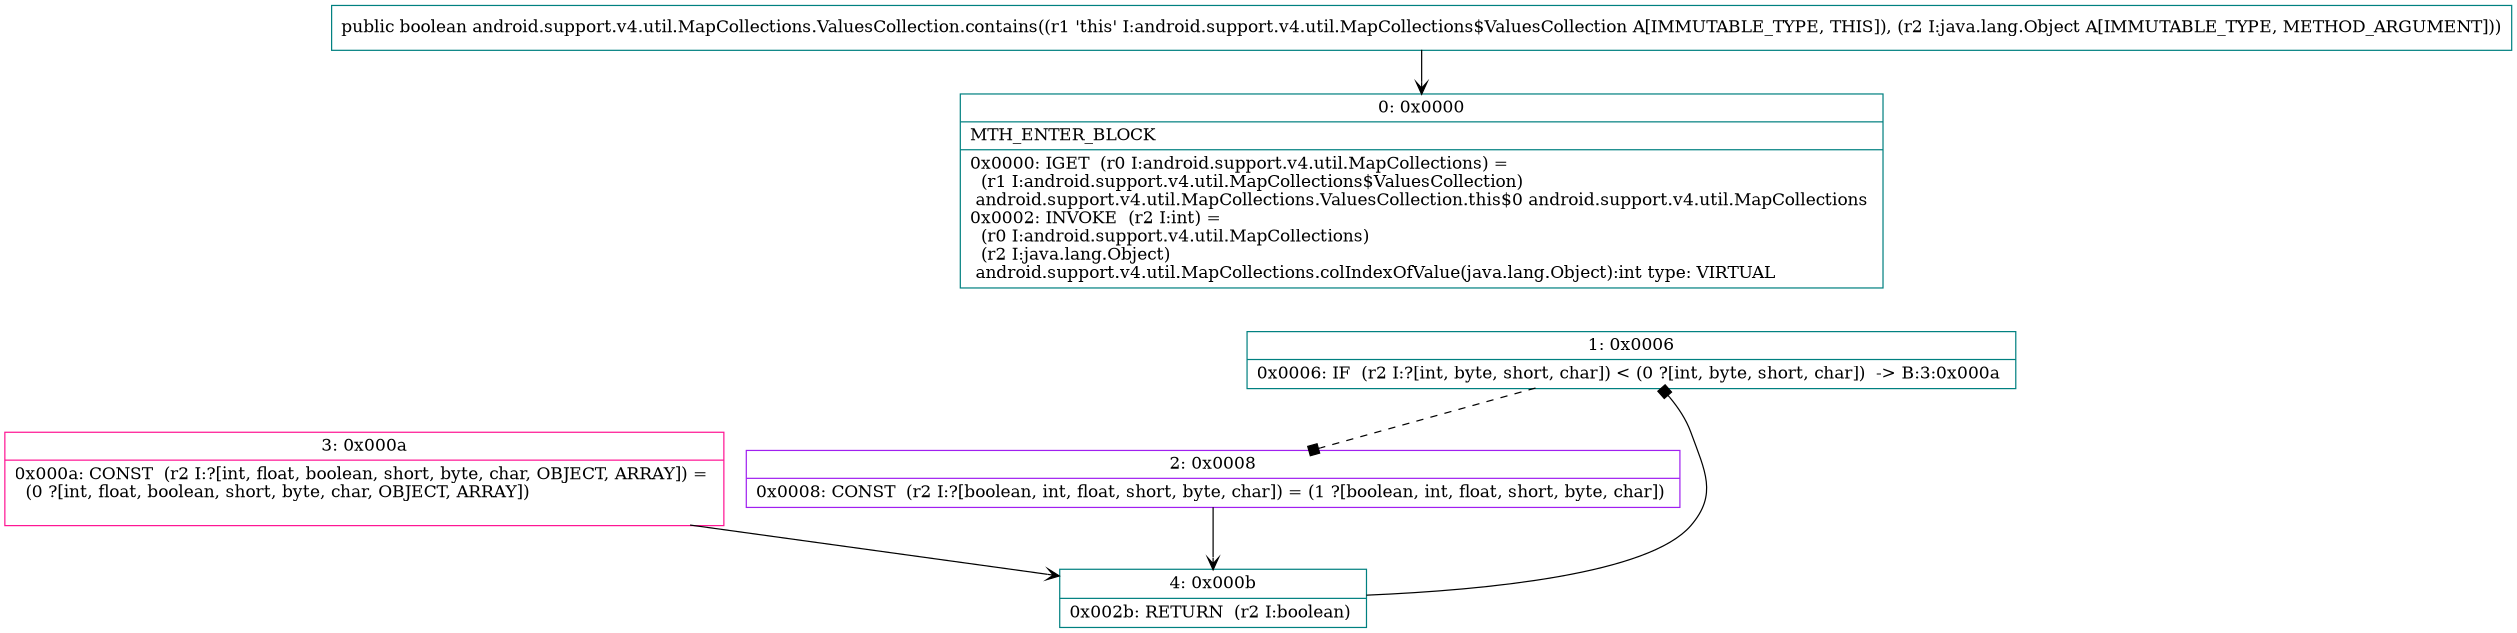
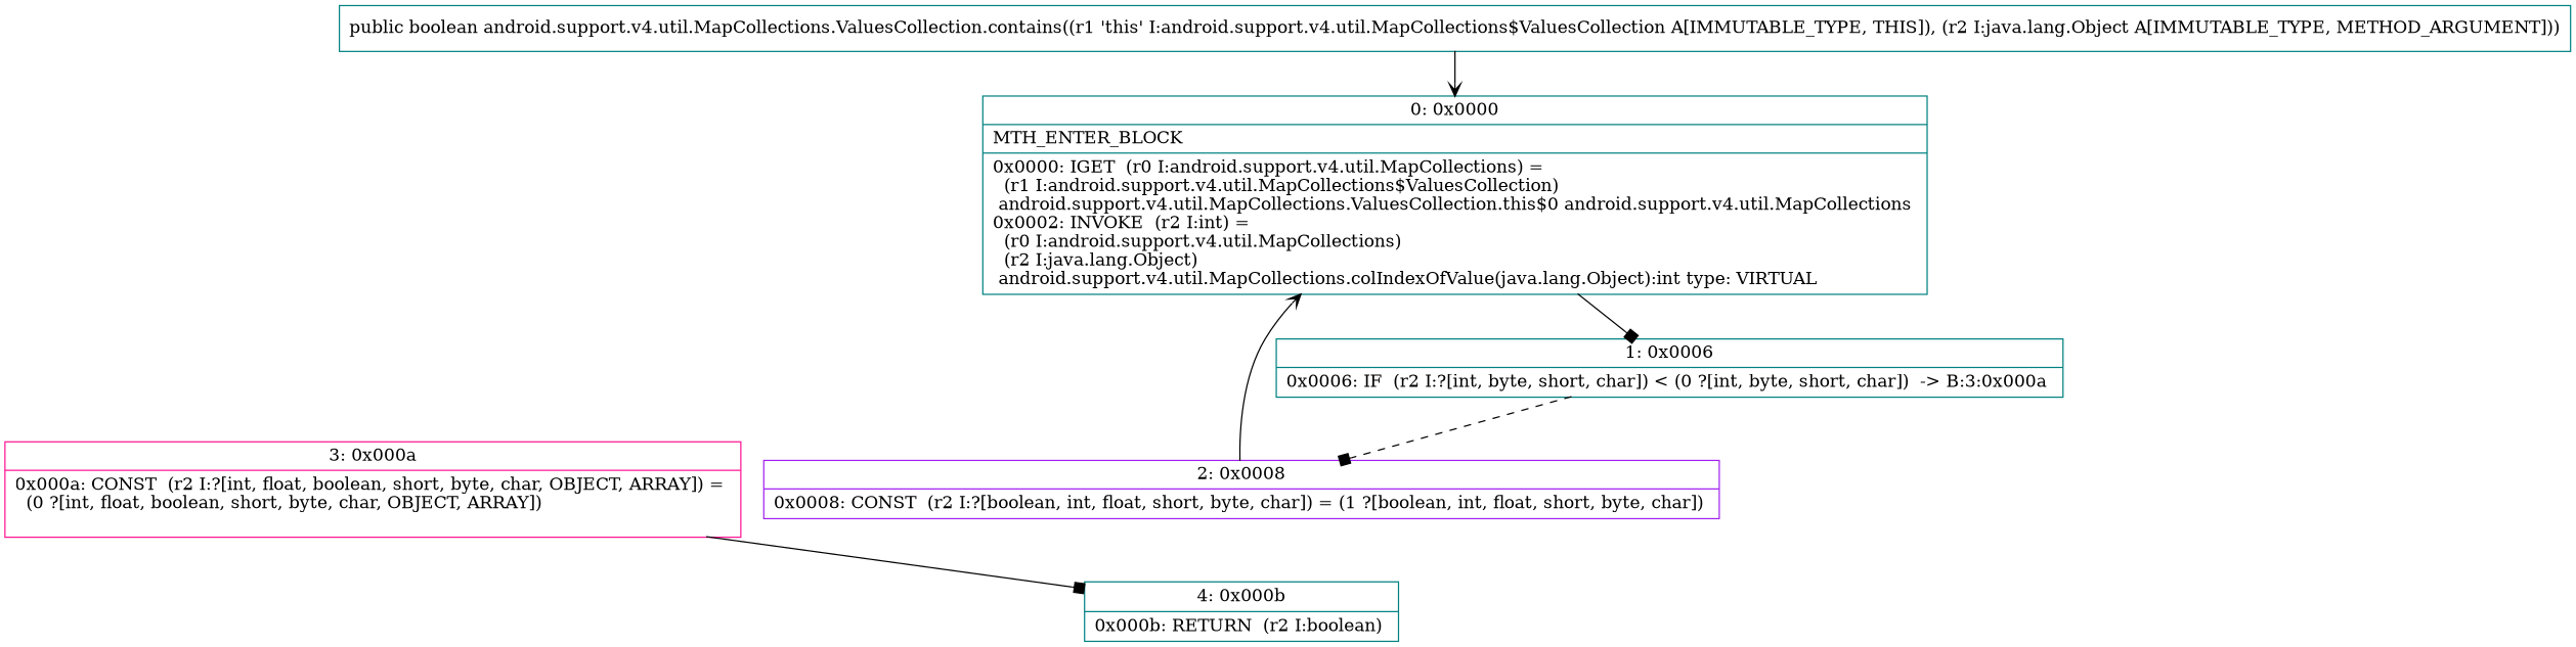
  digraph {
    node [color=teal shape=record]
    edge [arrowhead=vee]
    n1 [label="{0\:\ 0x0000|MTH_ENTER_BLOCK\l|0x0000: IGET  (r0 I:android.support.v4.util.MapCollections) = \l  (r1 I:android.support.v4.util.MapCollections$ValuesCollection)\l android.support.v4.util.MapCollections.ValuesCollection.this$0 android.support.v4.util.MapCollections \l0x0002: INVOKE  (r2 I:int) = \l  (r0 I:android.support.v4.util.MapCollections)\l  (r2 I:java.lang.Object)\l android.support.v4.util.MapCollections.colIndexOfValue(java.lang.Object):int type: VIRTUAL \l}"]
    n2 [label="{1\:\ 0x0006|0x0006: IF  (r2 I:?[int, byte, short, char]) \< (0 ?[int, byte, short, char])  \-\> B:3:0x000a \l}"]
    n3 [color=purple label="{2\:\ 0x0008|0x0008: CONST  (r2 I:?[boolean, int, float, short, byte, char]) = (1 ?[boolean, int, float, short, byte, char]) \l}"]
-   n4 [label="{4\:\ 0x000b|0x002b: RETURN  (r2 I:boolean) \l}"]
+   n4 [label="{4\:\ 0x000b|0x000b: RETURN  (r2 I:boolean) \l}"]
    n5 [color=deeppink label="{3\:\ 0x000a|0x000a: CONST  (r2 I:?[int, float, boolean, short, byte, char, OBJECT, ARRAY]) = \l  (0 ?[int, float, boolean, short, byte, char, OBJECT, ARRAY])\l \l}"]
    n6 [label="{public boolean android.support.v4.util.MapCollections.ValuesCollection.contains((r1 'this' I:android.support.v4.util.MapCollections$ValuesCollection A[IMMUTABLE_TYPE, THIS]), (r2 I:java.lang.Object A[IMMUTABLE_TYPE, METHOD_ARGUMENT])) }"]
-   n4 -> n2 [arrowhead=box]
+   n1 -> n2 [arrowhead=box]
    n2 -> n3 [arrowhead=box style=dashed]
-   n3 -> n4
-   n5 -> n4
+   n3 -> n1
+   n5 -> n4 [arrowhead=box]
    n6 -> n1
  }
